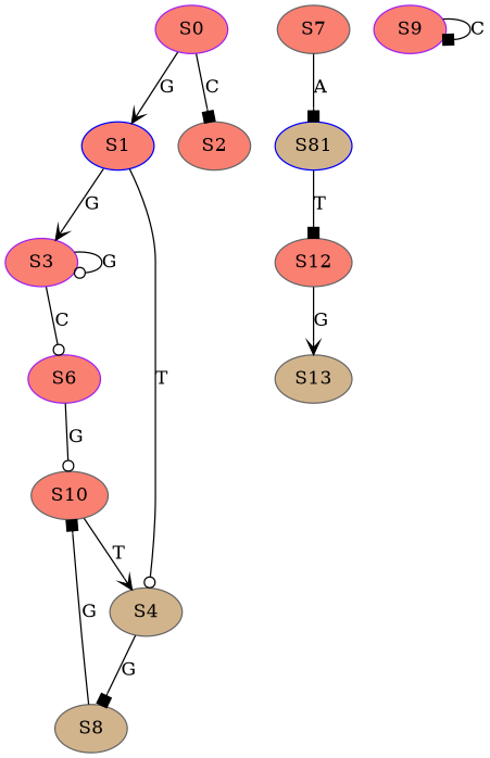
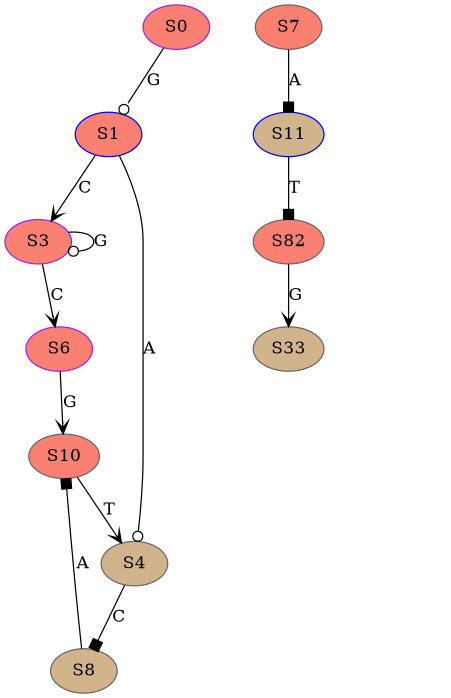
  strict digraph {
    node [color=gray40 fillcolor=salmon style=filled]
    edge [arrowhead=box]
    S0 [color=purple]
    S1 [color=blue]
-   S2
    S3 [color=purple]
    S4 [fillcolor=tan]
    S6 [color=purple]
    S8 [fillcolor=tan]
    S10
-   S11 [color=blue fillcolor=tan label=S81]
+   S11 [color=blue fillcolor=tan]
    S7
-   S9 [color=purple]
-   S12
-   S13 [fillcolor=tan]
-   S0 -> S1 [arrowhead=vee label=G]
-   S0 -> S2 [label=C]
-   S1 -> S3 [arrowhead=vee label=G]
-   S1 -> S4 [arrowhead=odot label=T]
+   S12 [label=S82]
+   S13 [fillcolor=tan label=S33]
+   S0 -> S1 [arrowhead=odot label=G]
+   S1 -> S3 [arrowhead=vee label=C]
+   S1 -> S4 [arrowhead=odot label=A]
    S3 -> S3 [arrowhead=odot label=G]
-   S3 -> S6 [arrowhead=odot label=C]
-   S4 -> S8 [label=G]
-   S6 -> S10 [arrowhead=odot label=G]
-   S8 -> S10 [label=G]
+   S3 -> S6 [arrowhead=vee label=C]
+   S4 -> S8 [label=C]
+   S6 -> S10 [arrowhead=vee label=G]
+   S8 -> S10 [label=A]
    S10 -> S4 [arrowhead=vee label=T]
    S11 -> S12 [label=T]
    S7 -> S11 [label=A]
-   S9 -> S9 [label=C]
    S12 -> S13 [arrowhead=vee label=G]
  }
